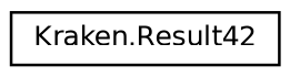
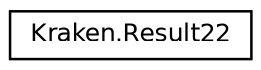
  digraph {
    rankdir=LR
-   n1 [color=black fillcolor=white fontname=Helvetica fontsize=10 height=0.2 label="Kraken.Result42" shape=record style=filled width=0.4]
+   n1 [color=black fillcolor=white fontname=Helvetica fontsize=10 height=0.2 label="Kraken.Result22" shape=record style=filled width=0.4]
  }
